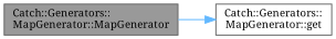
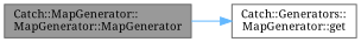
  digraph {
    rankdir=LR
    fontname="Noto Serif"
    node [fontname="Noto Serif" fontsize=10 shape=box style=filled]
-   n1 [color=gray40 fillcolor=grey60 fontcolor=black height=0.2 label="Catch::Generators::\lMapGenerator::MapGenerator" width=0.4]
+   n1 [color=gray40 fillcolor=grey60 fontcolor=black height=0.2 label="Catch::MapGenerator::\lMapGenerator::MapGenerator" width=0.4]
    n2 [color=grey40 fillcolor=white height=0.2 label="Catch::Generators::\lMapGenerator::get" width=0.4]
    n1 -> n2 [color=steelblue1 fontname="Noto Serif" fontsize=10 labelfontname=Helvetica labelfontsize=10 style=solid]
  }
